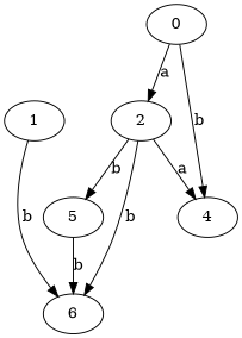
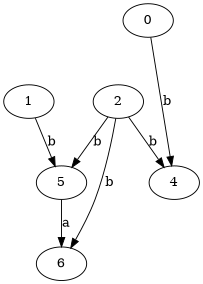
  strict digraph {
    1
    5
    6
    2
    4
    0
-   1 -> 6 [label=b]
-   5 -> 6 [label=b]
+   1 -> 5 [label=b]
+   5 -> 6 [label=a]
    2 -> 5 [label=b]
    2 -> 6 [label=b]
-   2 -> 4 [label=a]
-   0 -> 2 [label=a]
+   2 -> 4 [label=b]
    0 -> 4 [label=b]
  }
